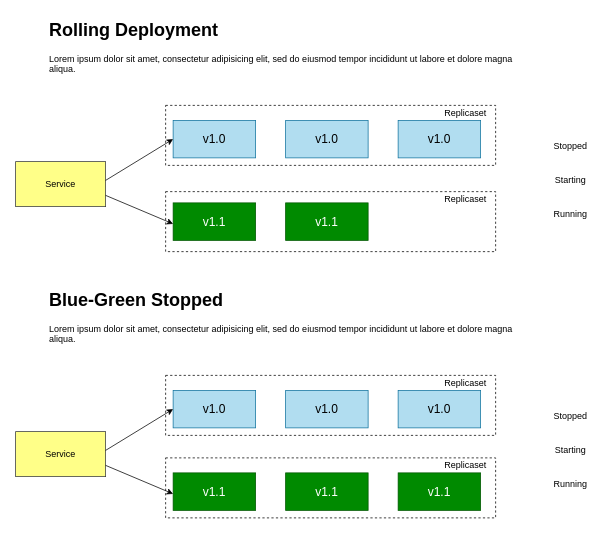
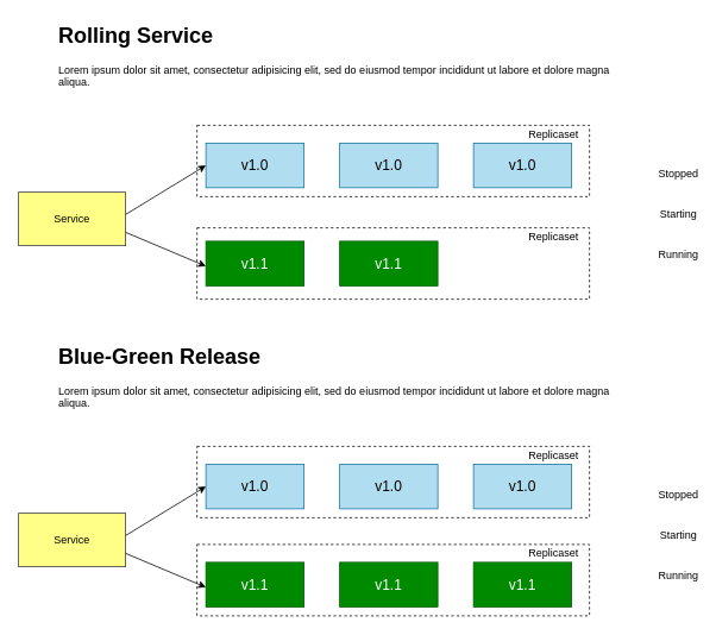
  <mxCell id="0" />
  <mxCell id="1" parent="0" />
  <mxCell id="2" value="&lt;font style=&quot;font-size: 16px&quot;&gt;v1.1&lt;/font&gt;" style="rounded=0;whiteSpace=wrap;html=1;fillColor=#008a00;strokeColor=#005700;fontColor=#ffffff;" vertex="1" parent="1"><mxGeometry x="380" y="270" width="110" height="50" as="geometry" /></mxCell>
  <mxCell id="3" value="&lt;font style=&quot;font-size: 16px&quot;&gt;v1.1&lt;/font&gt;" style="rounded=0;whiteSpace=wrap;html=1;fillColor=#008a00;strokeColor=#005700;fontColor=#ffffff;" vertex="1" parent="1"><mxGeometry x="230" y="270" width="110" height="50" as="geometry" /></mxCell>
  <mxCell id="4" value="&lt;font style=&quot;font-size: 16px&quot;&gt;v1.0&lt;/font&gt;" style="rounded=0;whiteSpace=wrap;html=1;fillColor=#b1ddf0;strokeColor=#10739e;" vertex="1" parent="1"><mxGeometry x="530" y="160" width="110" height="50" as="geometry" /></mxCell>
- <mxCell id="5" value="&lt;h1&gt;Rolling Deployment&lt;/h1&gt;&lt;p&gt;Lorem ipsum dolor sit amet, consectetur adipisicing elit, sed do eiusmod tempor incididunt ut labore et dolore magna aliqua.&lt;/p&gt;" style="text;html=1;strokeColor=none;fillColor=none;spacing=5;spacingTop=-20;whiteSpace=wrap;overflow=hidden;rounded=0;" vertex="1" parent="1"><mxGeometry x="60" y="20" width="630" height="120" as="geometry" /></mxCell>
+ <mxCell id="5" value="&lt;h1&gt;Rolling Service&lt;/h1&gt;&lt;p&gt;Lorem ipsum dolor sit amet, consectetur adipisicing elit, sed do eiusmod tempor incididunt ut labore et dolore magna aliqua.&lt;/p&gt;" style="text;html=1;strokeColor=none;fillColor=none;spacing=5;spacingTop=-20;whiteSpace=wrap;overflow=hidden;rounded=0;" vertex="1" parent="1"><mxGeometry x="60" y="20" width="630" height="120" as="geometry" /></mxCell>
  <mxCell id="6" value="" style="rounded=0;whiteSpace=wrap;html=1;dashed=1;fillColor=none;" vertex="1" parent="1"><mxGeometry x="220" y="140" width="440" height="80" as="geometry" /></mxCell>
  <mxCell id="7" value="&lt;font style=&quot;font-size: 16px&quot;&gt;v1.0&lt;/font&gt;" style="rounded=0;whiteSpace=wrap;html=1;fillColor=#b1ddf0;strokeColor=#10739e;" vertex="1" parent="1"><mxGeometry x="380" y="160" width="110" height="50" as="geometry" /></mxCell>
  <mxCell id="8" value="" style="shape=image;html=1;verticalAlign=top;verticalLabelPosition=bottom;labelBackgroundColor=#ffffff;imageAspect=0;aspect=fixed;image=https://cdn1.iconfinder.com/data/icons/andriod-app/36/close-128.png" vertex="1" parent="1"><mxGeometry x="460" y="171" width="28" height="28" as="geometry" /></mxCell>
  <mxCell id="9" value="" style="shape=image;html=1;verticalAlign=top;verticalLabelPosition=bottom;labelBackgroundColor=#ffffff;imageAspect=0;aspect=fixed;image=https://cdn2.iconfinder.com/data/icons/flat-ui-icons-24-px/24/checkmark-24-128.png" vertex="1" parent="1"><mxGeometry x="610" y="171" width="28" height="28" as="geometry" /></mxCell>
  <mxCell id="10" value="" style="shape=image;html=1;verticalAlign=top;verticalLabelPosition=bottom;labelBackgroundColor=#ffffff;imageAspect=0;aspect=fixed;image=https://cdn1.iconfinder.com/data/icons/andriod-app/36/close-128.png" vertex="1" parent="1"><mxGeometry x="706" y="180" width="28" height="28" as="geometry" /></mxCell>
  <mxCell id="11" value="&lt;font style=&quot;font-size: 16px&quot;&gt;v1.0&lt;/font&gt;" style="rounded=0;whiteSpace=wrap;html=1;fillColor=#b1ddf0;strokeColor=#10739e;" vertex="1" parent="1"><mxGeometry x="230" y="160" width="110" height="50" as="geometry" /></mxCell>
  <mxCell id="12" value="" style="shape=image;html=1;verticalAlign=top;verticalLabelPosition=bottom;labelBackgroundColor=#ffffff;imageAspect=0;aspect=fixed;image=https://cdn1.iconfinder.com/data/icons/andriod-app/36/close-128.png" vertex="1" parent="1"><mxGeometry x="310" y="171" width="28" height="28" as="geometry" /></mxCell>
  <mxCell id="13" value="" style="shape=image;html=1;verticalAlign=top;verticalLabelPosition=bottom;labelBackgroundColor=#ffffff;imageAspect=0;aspect=fixed;image=https://cdn2.iconfinder.com/data/icons/flat-ui-icons-24-px/24/checkmark-24-128.png" vertex="1" parent="1"><mxGeometry x="310" y="281" width="28" height="28" as="geometry" /></mxCell>
  <mxCell id="14" value="" style="shape=image;html=1;verticalAlign=top;verticalLabelPosition=bottom;labelBackgroundColor=#ffffff;imageAspect=0;aspect=fixed;image=https://cdn0.iconfinder.com/data/icons/user-interface-line-19/32/ui_26-128.png" vertex="1" parent="1"><mxGeometry x="458" y="281" width="30" height="30" as="geometry" /></mxCell>
  <mxCell id="15" value="" style="rounded=0;whiteSpace=wrap;html=1;dashed=1;fillColor=none;" vertex="1" parent="1"><mxGeometry x="220" y="255" width="440" height="80" as="geometry" /></mxCell>
  <mxCell id="16" value="" style="shape=image;html=1;verticalAlign=top;verticalLabelPosition=bottom;labelBackgroundColor=#ffffff;imageAspect=0;aspect=fixed;image=https://cdn2.iconfinder.com/data/icons/flat-ui-icons-24-px/24/checkmark-24-128.png" vertex="1" parent="1"><mxGeometry x="706" y="270" width="28" height="28" as="geometry" /></mxCell>
  <mxCell id="17" value="" style="shape=image;html=1;verticalAlign=top;verticalLabelPosition=bottom;labelBackgroundColor=#ffffff;imageAspect=0;aspect=fixed;image=https://cdn0.iconfinder.com/data/icons/user-interface-line-19/32/ui_26-128.png" vertex="1" parent="1"><mxGeometry x="700" y="220" width="40" height="40" as="geometry" /></mxCell>
  <mxCell id="18" value="Replicaset" style="text;html=1;strokeColor=none;fillColor=none;align=center;verticalAlign=middle;whiteSpace=wrap;rounded=0;" vertex="1" parent="1"><mxGeometry x="590" y="140" width="60" height="20" as="geometry" /></mxCell>
  <mxCell id="19" value="Replicaset" style="text;html=1;strokeColor=none;fillColor=none;align=center;verticalAlign=middle;whiteSpace=wrap;rounded=0;" vertex="1" parent="1"><mxGeometry x="590" y="255" width="60" height="20" as="geometry" /></mxCell>
  <mxCell id="20" value="Stopped" style="text;html=1;strokeColor=none;fillColor=none;align=center;verticalAlign=middle;whiteSpace=wrap;rounded=0;" vertex="1" parent="1"><mxGeometry x="740" y="184" width="40" height="20" as="geometry" /></mxCell>
  <mxCell id="21" value="Starting" style="text;html=1;strokeColor=none;fillColor=none;align=center;verticalAlign=middle;whiteSpace=wrap;rounded=0;" vertex="1" parent="1"><mxGeometry x="740" y="230" width="40" height="20" as="geometry" /></mxCell>
  <mxCell id="22" value="Running" style="text;html=1;strokeColor=none;fillColor=none;align=center;verticalAlign=middle;whiteSpace=wrap;rounded=0;" vertex="1" parent="1"><mxGeometry x="740" y="275" width="40" height="20" as="geometry" /></mxCell>
  <mxCell id="23" value="Service" style="rounded=0;whiteSpace=wrap;html=1;fillColor=#ffff88;strokeColor=#36393d;" vertex="1" parent="1"><mxGeometry x="20" y="215" width="120" height="60" as="geometry" /></mxCell>
  <mxCell id="24" value="" style="endArrow=classic;html=1;entryX=0;entryY=0.5;entryDx=0;entryDy=0;" edge="1" parent="1" target="11"><mxGeometry width="50" height="50" relative="1" as="geometry"><mxPoint x="140" y="240" as="sourcePoint" /><mxPoint x="190" y="190" as="targetPoint" /></mxGeometry></mxCell>
  <mxCell id="25" value="" style="endArrow=classic;html=1;exitX=1;exitY=0.75;exitDx=0;exitDy=0;" edge="1" parent="1" source="23"><mxGeometry width="50" height="50" relative="1" as="geometry"><mxPoint x="180" y="348" as="sourcePoint" /><mxPoint x="230" y="298" as="targetPoint" /></mxGeometry></mxCell>
  <mxCell id="26" value="&lt;font style=&quot;font-size: 16px&quot;&gt;v1.1&lt;/font&gt;" style="rounded=0;whiteSpace=wrap;html=1;fillColor=#008a00;strokeColor=#005700;fontColor=#ffffff;" vertex="1" parent="1"><mxGeometry x="230" y="630" width="110" height="50" as="geometry" /></mxCell>
  <mxCell id="27" value="&lt;font style=&quot;font-size: 16px&quot;&gt;v1.0&lt;/font&gt;" style="rounded=0;whiteSpace=wrap;html=1;fillColor=#b1ddf0;strokeColor=#10739e;" vertex="1" parent="1"><mxGeometry x="530" y="520" width="110" height="50" as="geometry" /></mxCell>
- <mxCell id="28" value="&lt;h1&gt;Blue-Green Stopped&lt;/h1&gt;&lt;p&gt;Lorem ipsum dolor sit amet, consectetur adipisicing elit, sed do eiusmod tempor incididunt ut labore et dolore magna aliqua.&lt;/p&gt;" style="text;html=1;strokeColor=none;fillColor=none;spacing=5;spacingTop=-20;whiteSpace=wrap;overflow=hidden;rounded=0;" vertex="1" parent="1"><mxGeometry x="60" y="380" width="630" height="120" as="geometry" /></mxCell>
+ <mxCell id="28" value="&lt;h1&gt;Blue-Green Release&lt;/h1&gt;&lt;p&gt;Lorem ipsum dolor sit amet, consectetur adipisicing elit, sed do eiusmod tempor incididunt ut labore et dolore magna aliqua.&lt;/p&gt;" style="text;html=1;strokeColor=none;fillColor=none;spacing=5;spacingTop=-20;whiteSpace=wrap;overflow=hidden;rounded=0;" vertex="1" parent="1"><mxGeometry x="60" y="380" width="630" height="120" as="geometry" /></mxCell>
  <mxCell id="29" value="" style="rounded=0;whiteSpace=wrap;html=1;dashed=1;fillColor=none;" vertex="1" parent="1"><mxGeometry x="220" y="500" width="440" height="80" as="geometry" /></mxCell>
  <mxCell id="30" value="&lt;font style=&quot;font-size: 16px&quot;&gt;v1.0&lt;/font&gt;" style="rounded=0;whiteSpace=wrap;html=1;fillColor=#b1ddf0;strokeColor=#10739e;" vertex="1" parent="1"><mxGeometry x="380" y="520" width="110" height="50" as="geometry" /></mxCell>
  <mxCell id="31" value="" style="shape=image;html=1;verticalAlign=top;verticalLabelPosition=bottom;labelBackgroundColor=#ffffff;imageAspect=0;aspect=fixed;image=https://cdn2.iconfinder.com/data/icons/flat-ui-icons-24-px/24/checkmark-24-128.png" vertex="1" parent="1"><mxGeometry x="610" y="531" width="28" height="28" as="geometry" /></mxCell>
  <mxCell id="32" value="" style="shape=image;html=1;verticalAlign=top;verticalLabelPosition=bottom;labelBackgroundColor=#ffffff;imageAspect=0;aspect=fixed;image=https://cdn1.iconfinder.com/data/icons/andriod-app/36/close-128.png" vertex="1" parent="1"><mxGeometry x="706" y="540" width="28" height="28" as="geometry" /></mxCell>
  <mxCell id="33" value="&lt;font style=&quot;font-size: 16px&quot;&gt;v1.0&lt;/font&gt;" style="rounded=0;whiteSpace=wrap;html=1;fillColor=#b1ddf0;strokeColor=#10739e;" vertex="1" parent="1"><mxGeometry x="230" y="520" width="110" height="50" as="geometry" /></mxCell>
  <mxCell id="34" value="" style="shape=image;html=1;verticalAlign=top;verticalLabelPosition=bottom;labelBackgroundColor=#ffffff;imageAspect=0;aspect=fixed;image=https://cdn2.iconfinder.com/data/icons/flat-ui-icons-24-px/24/checkmark-24-128.png" vertex="1" parent="1"><mxGeometry x="310" y="641" width="28" height="28" as="geometry" /></mxCell>
  <mxCell id="35" value="" style="rounded=0;whiteSpace=wrap;html=1;dashed=1;fillColor=none;" vertex="1" parent="1"><mxGeometry x="220" y="610" width="440" height="80" as="geometry" /></mxCell>
  <mxCell id="36" value="" style="shape=image;html=1;verticalAlign=top;verticalLabelPosition=bottom;labelBackgroundColor=#ffffff;imageAspect=0;aspect=fixed;image=https://cdn2.iconfinder.com/data/icons/flat-ui-icons-24-px/24/checkmark-24-128.png" vertex="1" parent="1"><mxGeometry x="706" y="630" width="28" height="28" as="geometry" /></mxCell>
  <mxCell id="37" value="" style="shape=image;html=1;verticalAlign=top;verticalLabelPosition=bottom;labelBackgroundColor=#ffffff;imageAspect=0;aspect=fixed;image=https://cdn0.iconfinder.com/data/icons/user-interface-line-19/32/ui_26-128.png" vertex="1" parent="1"><mxGeometry x="700" y="580" width="40" height="40" as="geometry" /></mxCell>
  <mxCell id="38" value="Replicaset" style="text;html=1;strokeColor=none;fillColor=none;align=center;verticalAlign=middle;whiteSpace=wrap;rounded=0;" vertex="1" parent="1"><mxGeometry x="590" y="500" width="60" height="20" as="geometry" /></mxCell>
  <mxCell id="39" value="Replicaset" style="text;html=1;strokeColor=none;fillColor=none;align=center;verticalAlign=middle;whiteSpace=wrap;rounded=0;" vertex="1" parent="1"><mxGeometry x="590" y="610" width="60" height="20" as="geometry" /></mxCell>
  <mxCell id="40" value="Stopped" style="text;html=1;strokeColor=none;fillColor=none;align=center;verticalAlign=middle;whiteSpace=wrap;rounded=0;" vertex="1" parent="1"><mxGeometry x="740" y="544" width="40" height="20" as="geometry" /></mxCell>
  <mxCell id="41" value="Starting" style="text;html=1;strokeColor=none;fillColor=none;align=center;verticalAlign=middle;whiteSpace=wrap;rounded=0;" vertex="1" parent="1"><mxGeometry x="740" y="590" width="40" height="20" as="geometry" /></mxCell>
  <mxCell id="42" value="Running" style="text;html=1;strokeColor=none;fillColor=none;align=center;verticalAlign=middle;whiteSpace=wrap;rounded=0;" vertex="1" parent="1"><mxGeometry x="740" y="635" width="40" height="20" as="geometry" /></mxCell>
  <mxCell id="43" value="Service" style="rounded=0;whiteSpace=wrap;html=1;fillColor=#ffff88;strokeColor=#36393d;" vertex="1" parent="1"><mxGeometry x="20" y="575" width="120" height="60" as="geometry" /></mxCell>
  <mxCell id="44" value="" style="endArrow=classic;html=1;entryX=0;entryY=0.5;entryDx=0;entryDy=0;" edge="1" parent="1" target="33"><mxGeometry width="50" height="50" relative="1" as="geometry"><mxPoint x="140" y="600" as="sourcePoint" /><mxPoint x="190" y="550" as="targetPoint" /></mxGeometry></mxCell>
  <mxCell id="45" value="" style="endArrow=classic;html=1;exitX=1;exitY=0.75;exitDx=0;exitDy=0;" edge="1" parent="1" source="43"><mxGeometry width="50" height="50" relative="1" as="geometry"><mxPoint x="180" y="708" as="sourcePoint" /><mxPoint x="230" y="658" as="targetPoint" /></mxGeometry></mxCell>
  <mxCell id="46" value="" style="shape=image;html=1;verticalAlign=top;verticalLabelPosition=bottom;labelBackgroundColor=#ffffff;imageAspect=0;aspect=fixed;image=https://cdn2.iconfinder.com/data/icons/flat-ui-icons-24-px/24/checkmark-24-128.png" vertex="1" parent="1"><mxGeometry x="459" y="531" width="28" height="28" as="geometry" /></mxCell>
  <mxCell id="47" value="" style="shape=image;html=1;verticalAlign=top;verticalLabelPosition=bottom;labelBackgroundColor=#ffffff;imageAspect=0;aspect=fixed;image=https://cdn2.iconfinder.com/data/icons/flat-ui-icons-24-px/24/checkmark-24-128.png" vertex="1" parent="1"><mxGeometry x="310" y="531" width="28" height="28" as="geometry" /></mxCell>
  <mxCell id="48" value="&lt;font style=&quot;font-size: 16px&quot;&gt;v1.1&lt;/font&gt;" style="rounded=0;whiteSpace=wrap;html=1;fillColor=#008a00;strokeColor=#005700;fontColor=#ffffff;" vertex="1" parent="1"><mxGeometry x="380" y="630" width="110" height="50" as="geometry" /></mxCell>
  <mxCell id="49" value="" style="shape=image;html=1;verticalAlign=top;verticalLabelPosition=bottom;labelBackgroundColor=#ffffff;imageAspect=0;aspect=fixed;image=https://cdn2.iconfinder.com/data/icons/flat-ui-icons-24-px/24/checkmark-24-128.png" vertex="1" parent="1"><mxGeometry x="460" y="641" width="28" height="28" as="geometry" /></mxCell>
  <mxCell id="50" value="&lt;font style=&quot;font-size: 16px&quot;&gt;v1.1&lt;/font&gt;" style="rounded=0;whiteSpace=wrap;html=1;fillColor=#008a00;strokeColor=#005700;fontColor=#ffffff;" vertex="1" parent="1"><mxGeometry x="530" y="630" width="110" height="50" as="geometry" /></mxCell>
  <mxCell id="51" value="" style="shape=image;html=1;verticalAlign=top;verticalLabelPosition=bottom;labelBackgroundColor=#ffffff;imageAspect=0;aspect=fixed;image=https://cdn2.iconfinder.com/data/icons/flat-ui-icons-24-px/24/checkmark-24-128.png" vertex="1" parent="1"><mxGeometry x="610" y="641" width="28" height="28" as="geometry" /></mxCell>
  <mxCell id="52" value="" style="shape=image;html=1;verticalAlign=top;verticalLabelPosition=bottom;labelBackgroundColor=#ffffff;imageAspect=0;aspect=fixed;image=https://cdn3.iconfinder.com/data/icons/flat-actions-icons-9/792/Close_Icon-128.png" vertex="1" parent="1"><mxGeometry x="160" y="559" width="38" height="38" as="geometry" /></mxCell>
